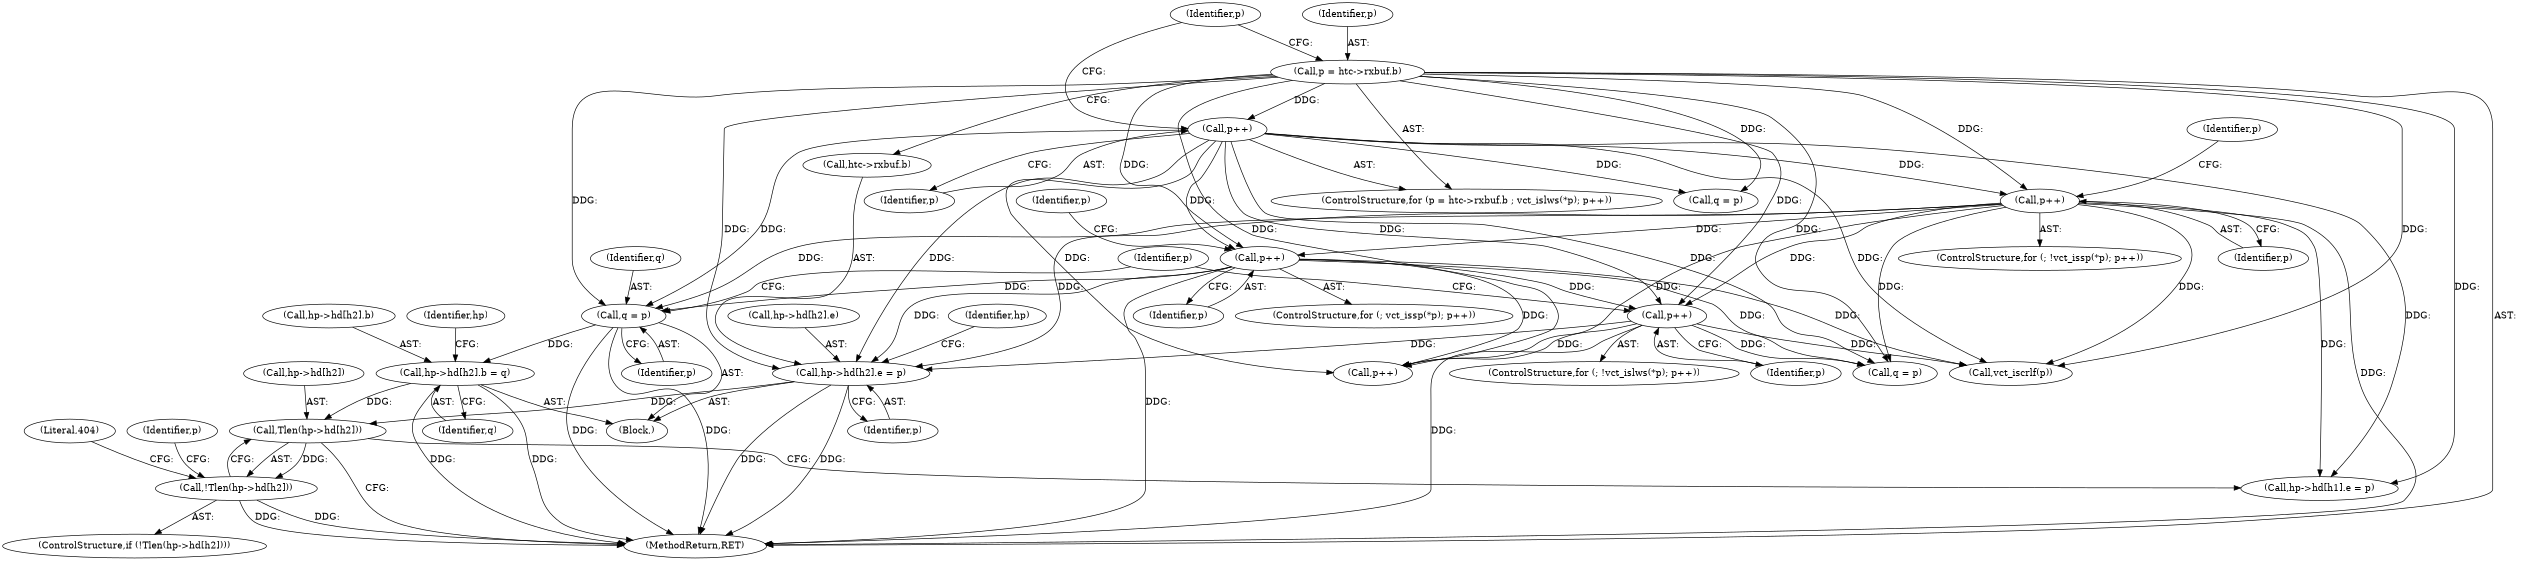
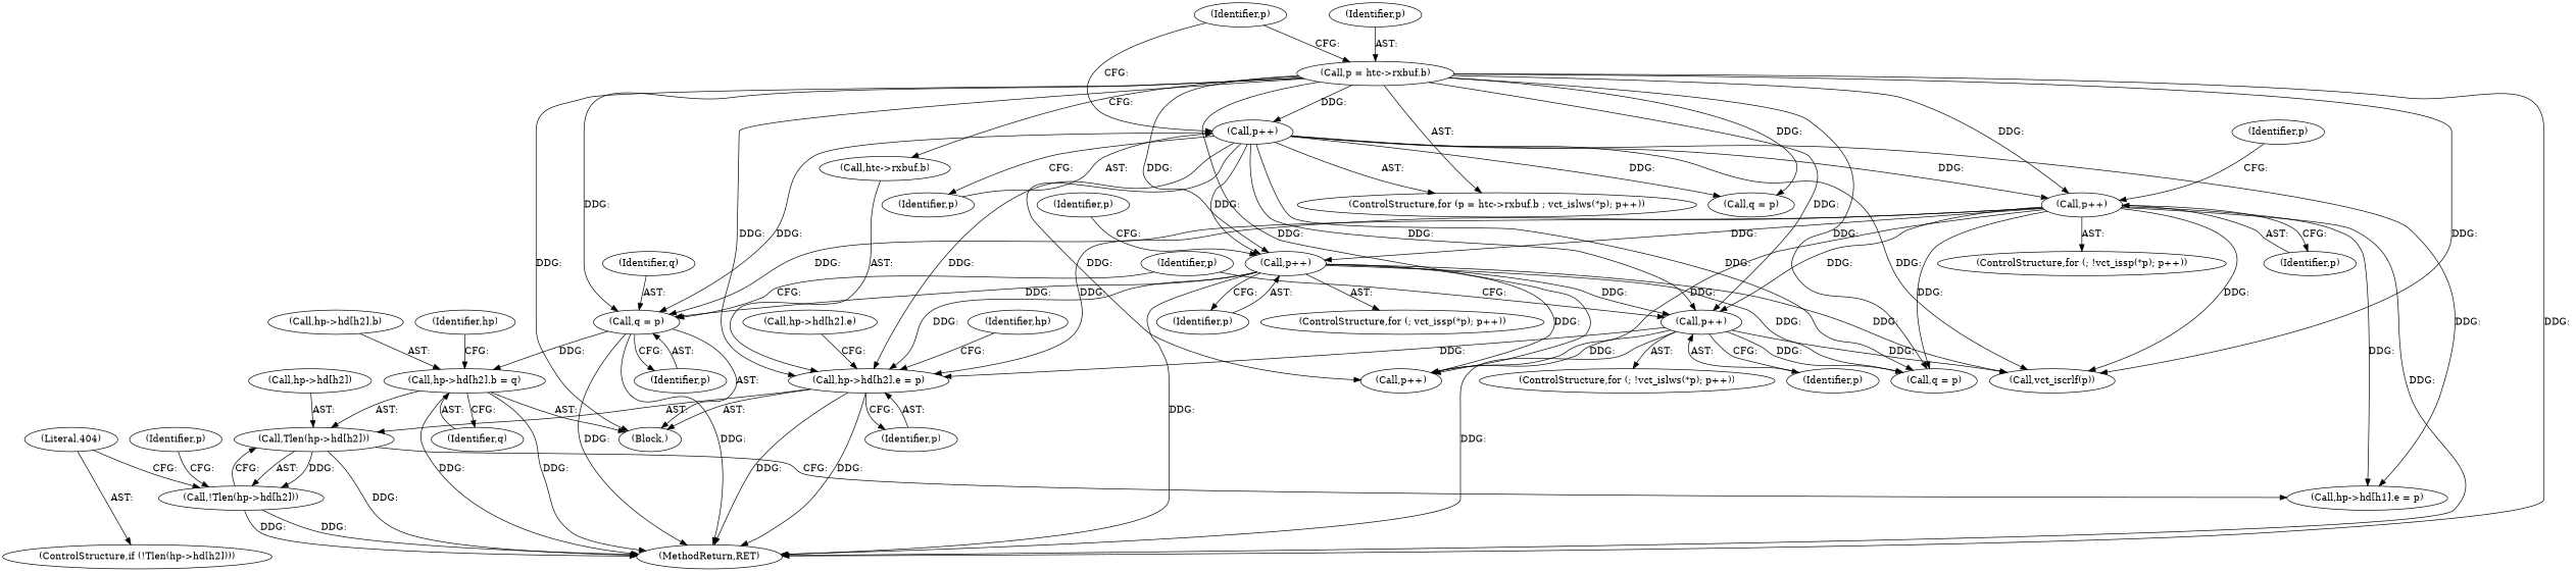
  digraph {
    n1 [label="(Call,Tlen(hp->hd[h2]))"]
    n2 [label="(Call,!Tlen(hp->hd[h2]))"]
    n3 [label="(MethodReturn,RET)"]
    n4 [label="(Call,hp->hd[h1].e = p)"]
    n5 [label="(ControlStructure,if (!Tlen(hp->hd[h2])))"]
    n6 [label="(Call,hp->hd[h2])"]
    n7 [label="(Call,hp->hd[h2].b = q)"]
    n8 [label="(Block,)"]
    n9 [label="(Identifier,q)"]
    n10 [label="(Call,q = p)"]
    n11 [label="(Identifier,p)"]
    n12 [label="(Call,p++)"]
    n13 [label="(Call,hp->hd[h2].e = p)"]
    n14 [label="(Call,p++)"]
    n15 [label="(Call,vct_iscrlf(p))"]
    n16 [label="(Call,p++)"]
    n17 [label="(Identifier,p)"]
    n18 [label="(ControlStructure,for (; vct_issp(*p); p++))"]
    n19 [label="(Call,q = p)"]
    n20 [label="(Identifier,p)"]
    n21 [label="(Identifier,p)"]
    n22 [label="(ControlStructure,for (; !vct_islws(*p); p++))"]
    n23 [label="(Call,p++)"]
    n24 [label="(Identifier,p)"]
    n25 [label="(ControlStructure,for (; !vct_issp(*p); p++))"]
    n26 [label="(Call,p++)"]
    n27 [label="(ControlStructure,for (p = htc->rxbuf.b ; vct_islws(*p); p++))"]
    n28 [label="(Identifier,p)"]
    n29 [label="(Call,q = p)"]
    n30 [label="(Call,p = htc->rxbuf.b)"]
    n31 [label="(Call,htc->rxbuf.b)"]
    n32 [label="(Identifier,p)"]
    n33 [label="(Identifier,q)"]
    n34 [label="(Call,hp->hd[h2].e)"]
    n35 [label="(Literal,404)"]
    n36 [label="(Identifier,hp)"]
    n37 [label="(Identifier,p)"]
    n38 [label="(Identifier,hp)"]
    n39 [label="(Identifier,p)"]
    n40 [label="(Identifier,p)"]
    n41 [label="(Identifier,p)"]
    n42 [label="(Identifier,p)"]
    n43 [label="(Call,hp->hd[h2].b)"]
    n1 -> n2 [label="AST: "]
    n1 -> n2 [label="DDG: "]
-   n1 -> n3 [label="CFG: "]
+   n1 -> n3 [label="DDG: "]
    n1 -> n4 [label="CFG: "]
    n2 -> n1 [label="CFG: "]
    n2 -> n3 [label="DDG: "]
    n2 -> n3 [label="DDG: "]
-   n2 -> n5 [label="AST: "]
+   n35 -> n5 [label="AST: "]
    n6 -> n1 [label="AST: "]
-   n7 -> n1 [label="DDG: "]
+   n7 -> n1 [label="AST: "]
    n7 -> n3 [label="DDG: "]
    n7 -> n3 [label="DDG: "]
    n7 -> n8 [label="AST: "]
    n7 -> n9 [label="CFG: "]
    n9 -> n7 [label="AST: "]
    n10 -> n3 [label="DDG: "]
    n10 -> n3 [label="DDG: "]
    n10 -> n7 [label="DDG: "]
    n10 -> n8 [label="AST: "]
    n10 -> n11 [label="CFG: "]
    n11 -> n10 [label="AST: "]
    n12 -> n3 [label="DDG: "]
    n12 -> n10 [label="DDG: "]
    n12 -> n13 [label="DDG: "]
    n12 -> n14 [label="DDG: "]
    n12 -> n15 [label="DDG: "]
    n12 -> n16 [label="DDG: "]
    n12 -> n17 [label="CFG: "]
    n12 -> n18 [label="AST: "]
    n12 -> n19 [label="DDG: "]
-   n13 -> n1 [label="DDG: "]
+   n13 -> n1 [label="AST: "]
    n13 -> n3 [label="DDG: "]
    n13 -> n3 [label="DDG: "]
    n13 -> n8 [label="AST: "]
    n13 -> n20 [label="CFG: "]
    n14 -> n3 [label="DDG: "]
    n14 -> n13 [label="DDG: "]
    n14 -> n15 [label="DDG: "]
    n14 -> n16 [label="DDG: "]
    n14 -> n19 [label="DDG: "]
    n14 -> n21 [label="CFG: "]
    n14 -> n22 [label="AST: "]
    n17 -> n12 [label="AST: "]
    n20 -> n13 [label="AST: "]
    n21 -> n14 [label="AST: "]
    n23 -> n3 [label="DDG: "]
    n23 -> n4 [label="DDG: "]
    n23 -> n10 [label="DDG: "]
    n23 -> n12 [label="DDG: "]
    n23 -> n13 [label="DDG: "]
    n23 -> n14 [label="DDG: "]
    n23 -> n15 [label="DDG: "]
    n23 -> n16 [label="DDG: "]
    n23 -> n19 [label="DDG: "]
    n23 -> n24 [label="CFG: "]
    n23 -> n25 [label="AST: "]
    n24 -> n23 [label="AST: "]
    n26 -> n4 [label="DDG: "]
    n26 -> n10 [label="DDG: "]
    n26 -> n12 [label="DDG: "]
    n26 -> n13 [label="DDG: "]
    n26 -> n14 [label="DDG: "]
    n26 -> n15 [label="DDG: "]
    n26 -> n16 [label="DDG: "]
    n26 -> n19 [label="DDG: "]
    n26 -> n23 [label="DDG: "]
    n26 -> n27 [label="AST: "]
    n26 -> n28 [label="CFG: "]
    n26 -> n29 [label="DDG: "]
    n28 -> n26 [label="AST: "]
-   n30 -> n3 [label="AST: "]
-   n30 -> n4 [label="DDG: "]
+   n30 -> n3 [label="DDG: "]
+   n30 -> n8 [label="DDG: "]
    n30 -> n10 [label="DDG: "]
    n30 -> n12 [label="DDG: "]
    n30 -> n13 [label="DDG: "]
    n30 -> n14 [label="DDG: "]
    n30 -> n15 [label="DDG: "]
    n30 -> n16 [label="DDG: "]
    n30 -> n19 [label="DDG: "]
    n30 -> n23 [label="DDG: "]
    n30 -> n26 [label="DDG: "]
    n30 -> n27 [label="AST: "]
    n30 -> n29 [label="DDG: "]
    n30 -> n31 [label="CFG: "]
    n31 -> n13 [label="AST: "]
    n32 -> n2 [label="CFG: "]
    n33 -> n10 [label="AST: "]
-   n34 -> n13 [label="AST: "]
+   n34 -> n13 [label="CFG: "]
    n35 -> n2 [label="CFG: "]
    n36 -> n7 [label="CFG: "]
    n37 -> n12 [label="CFG: "]
    n38 -> n13 [label="CFG: "]
    n39 -> n23 [label="CFG: "]
    n40 -> n26 [label="CFG: "]
    n40 -> n30 [label="CFG: "]
    n41 -> n30 [label="AST: "]
    n42 -> n10 [label="CFG: "]
    n42 -> n14 [label="CFG: "]
    n43 -> n7 [label="AST: "]
  }
